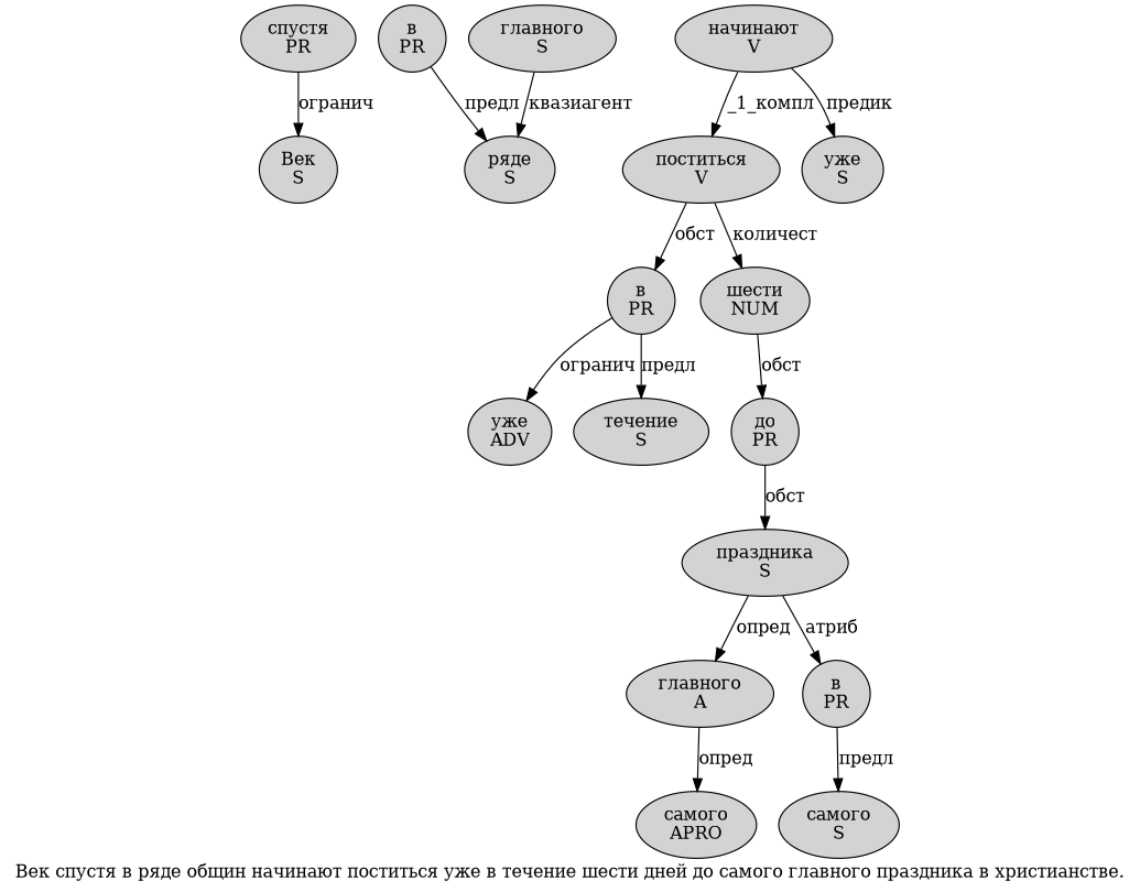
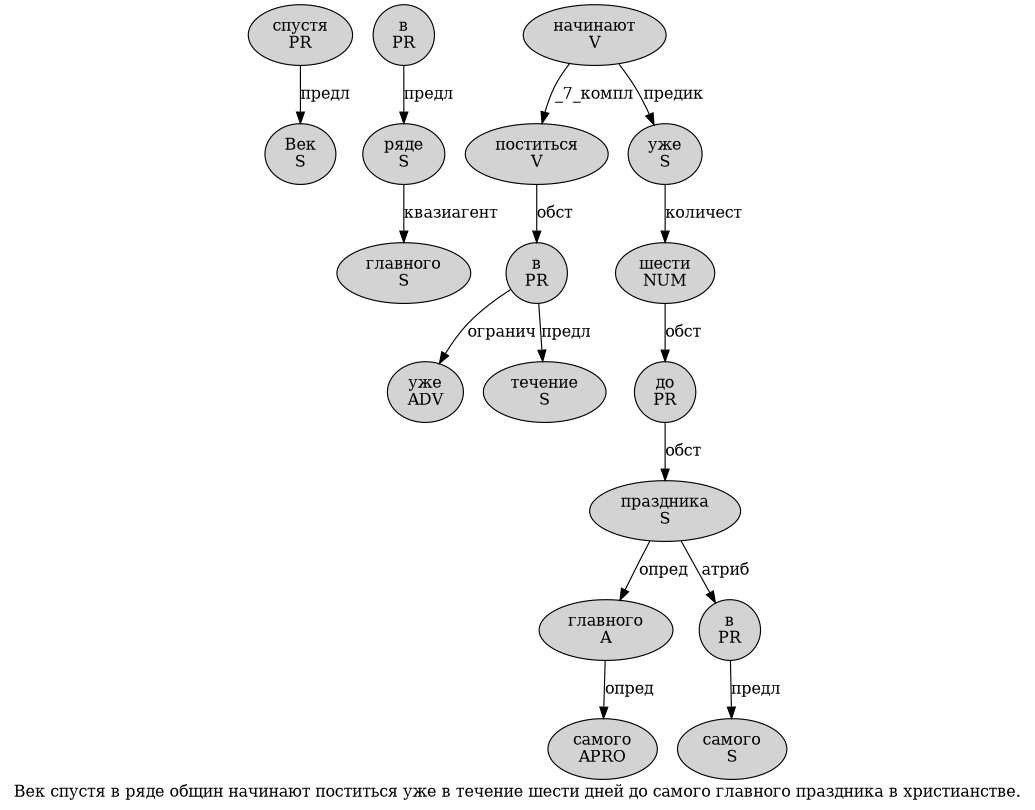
  digraph {
    label="Век спустя в ряде общин начинают поститься уже в течение шести дней до самого главного праздника в христианстве."
    node [fillcolor=lightgray penwidth=1 shape=ellipse style=filled]
    n1 [label="Век\nS"]
    n2 [label="спустя\nPR"]
    n3 [label="в\nPR"]
    n4 [label="ряде\nS"]
    n5 [label="главного\nS"]
    n6 [label="начинают\nV"]
    n7 [label="поститься\nV"]
    n8 [label="уже\nS"]
    n9 [label="в\nPR"]
    n10 [label="шести\nNUM"]
    n11 [label="до\nPR"]
    n12 [label="праздника\nS"]
    n13 [label="уже\nADV"]
    n14 [label="течение\nS"]
    n15 [label="главного\nA"]
    n16 [label="в\nPR"]
    n17 [label="самого\nAPRO"]
    n18 [label="самого\nS"]
-   n2 -> n1 [label="огранич"]
+   n2 -> n1 [label="предл"]
    n3 -> n4 [label="предл"]
-   n5 -> n4 [label="квазиагент"]
-   n6 -> n7 [label="_1_компл"]
+   n4 -> n5 [label="квазиагент"]
+   n6 -> n7 [label="_7_компл"]
    n6 -> n8 [label="предик"]
    n7 -> n9 [label="обст"]
-   n7 -> n10 [label="количест"]
+   n8 -> n10 [label="количест"]
    n9 -> n13 [label="огранич"]
    n9 -> n14 [label="предл"]
    n10 -> n11 [label="обст"]
    n11 -> n12 [label="обст"]
    n12 -> n15 [label="опред"]
    n12 -> n16 [label="атриб"]
    n15 -> n17 [label="опред"]
    n16 -> n18 [label="предл"]
  }
